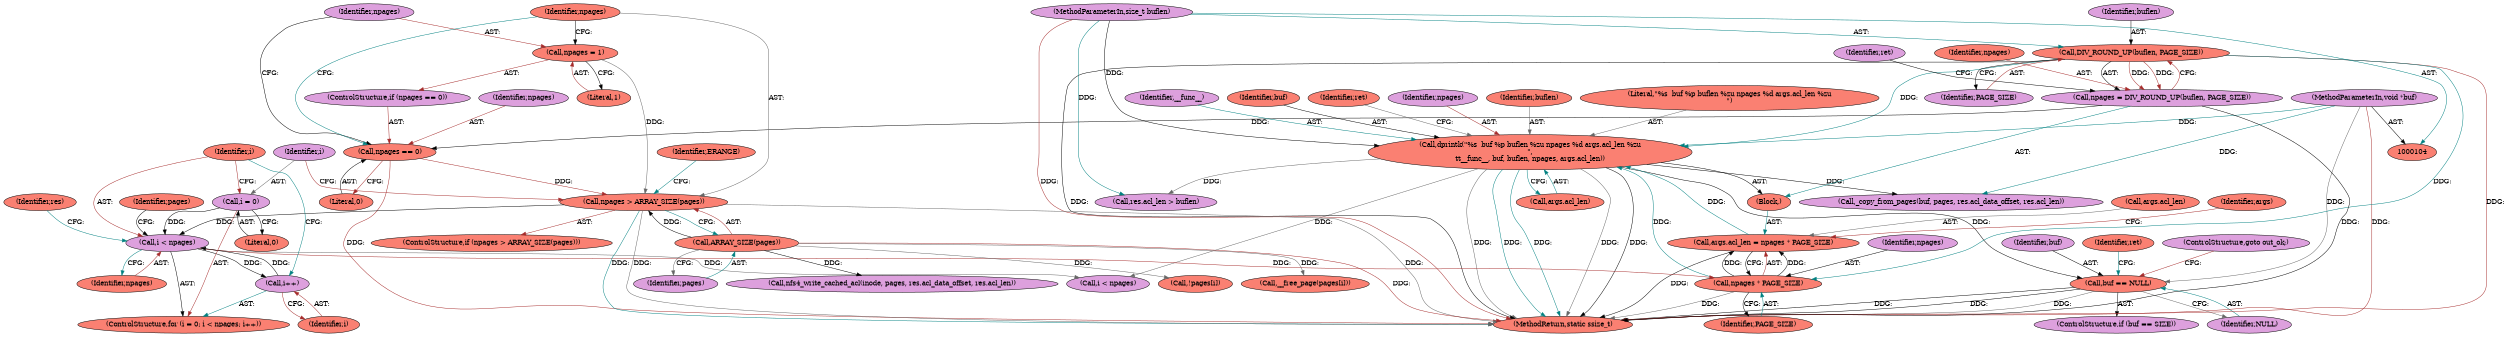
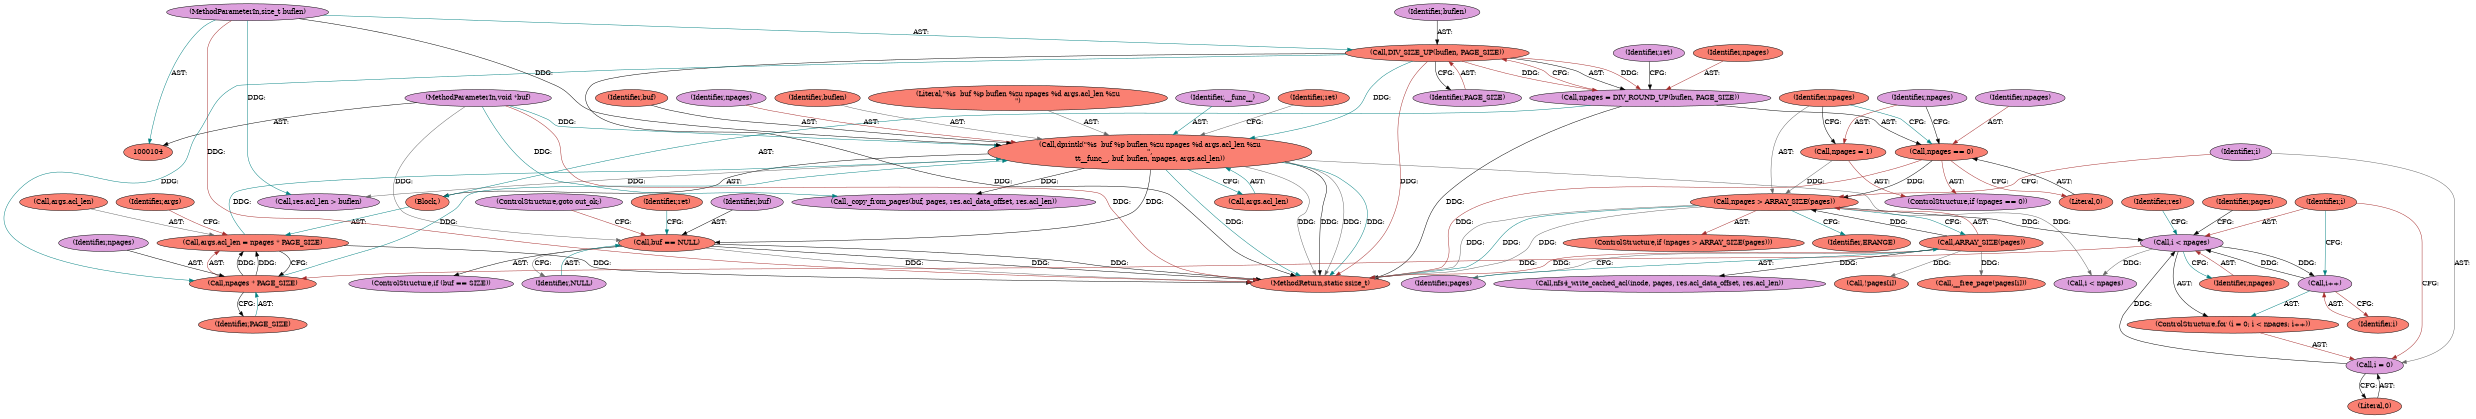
  digraph {
    node [fillcolor=salmon style=filled]
    edge [color=black]
    n1 [label="(Call,buf == NULL)"]
    n2 [label="(MethodReturn,static ssize_t)"]
    n3 [fillcolor=plum label="(ControlStructure,if (buf == SIZE))"]
    n4 [fillcolor=plum label="(Identifier,NULL)"]
    n5 [label="(Call,dprintk(\"%s  buf %p buflen %zu npages %d args.acl_len %zu\n\",\n\t\t__func__, buf, buflen, npages, args.acl_len))"]
    n6 [label="(Block,)"]
    n7 [fillcolor=plum label="(Call,i < npages)"]
    n8 [fillcolor=plum label="(Call,_copy_from_pages(buf, pages, res.acl_data_offset, res.acl_len))"]
    n9 [label="(Call,args.acl_len)"]
    n10 [fillcolor=plum label="(Call,res.acl_len > buflen)"]
    n11 [label="(Call,args.acl_len = npages * PAGE_SIZE)"]
    n12 [fillcolor=plum label="(MethodParameterIn,void *buf)"]
    1000104
-   n14 [label="(Call,DIV_ROUND_UP(buflen, PAGE_SIZE))"]
+   n14 [label="(Call,DIV_SIZE_UP(buflen, PAGE_SIZE))"]
    n15 [label="(Call,npages * PAGE_SIZE)"]
    n16 [fillcolor=plum label="(Call,npages = DIV_ROUND_UP(buflen, PAGE_SIZE))"]
    n17 [fillcolor=plum label="(Identifier,PAGE_SIZE)"]
    n18 [label="(Identifier,PAGE_SIZE)"]
    n19 [label="(Call,npages == 0)"]
    n20 [fillcolor=plum label="(MethodParameterIn,size_t buflen)"]
    n21 [fillcolor=plum label="(Call,i < npages)"]
    n22 [fillcolor=plum label="(Call,i++)"]
    n23 [label="(Identifier,npages)"]
    n24 [label="(ControlStructure,for (i = 0; i < npages; i++))"]
    n25 [label="(Identifier,i)"]
    n26 [fillcolor=plum label="(Call,i = 0)"]
    n27 [label="(Literal,0)"]
    n28 [label="(Call,npages > ARRAY_SIZE(pages))"]
    n29 [label="(Call,ARRAY_SIZE(pages))"]
    n30 [label="(ControlStructure,if (npages > ARRAY_SIZE(pages)))"]
    n31 [fillcolor=plum label="(Call,nfs4_write_cached_acl(inode, pages, res.acl_data_offset, res.acl_len))"]
    n32 [label="(Call,!pages[i])"]
    n33 [label="(Call,__free_page(pages[i]))"]
    n34 [fillcolor=plum label="(Identifier,pages)"]
    n35 [label="(Call,npages = 1)"]
    n36 [fillcolor=plum label="(ControlStructure,if (npages == 0))"]
-   n37 [label="(Literal,1)"]
    n38 [label="(Literal,0)"]
    n39 [label="(Identifier,buf)"]
    n40 [fillcolor=plum label="(Identifier,npages)"]
    n41 [fillcolor=plum label="(Identifier,i)"]
    n42 [fillcolor=plum label="(Identifier,buflen)"]
    n43 [label="(Identifier,i)"]
    n44 [fillcolor=plum label="(Identifier,npages)"]
    n45 [label="(Identifier,npages)"]
    n46 [label="(Identifier,ret)"]
    n47 [fillcolor=plum label="(Identifier,npages)"]
    n48 [fillcolor=plum label="(Identifier,npages)"]
    n49 [label="(Identifier,buflen)"]
    n50 [label="(Literal,\"%s  buf %p buflen %zu npages %d args.acl_len %zu\n\")"]
    n51 [label="(Identifier,pages)"]
    n52 [fillcolor=plum label="(Identifier,buf)"]
    n53 [label="(Call,args.acl_len)"]
    n54 [label="(Identifier,ret)"]
    n55 [label="(Identifier,args)"]
    n56 [label="(Identifier,npages)"]
    n57 [label="(Identifier,ERANGE)"]
    n58 [fillcolor=plum label="(Identifier,ret)"]
    n59 [label="(Identifier,res)"]
    n60 [fillcolor=plum label="(ControlStructure,goto out_ok;)"]
    n61 [fillcolor=plum label="(Identifier,__func__)"]
    n1 -> n2 [color=gray40 label="DDG: "]
    n1 -> n2 [label="DDG: "]
    n1 -> n2 [label="DDG: "]
    n1 -> n3 [label="AST: "]
    n1 -> n4 [color=gray40 label="CFG: "]
    n4 -> n1 [color=teal label="AST: "]
    n5 -> n1 [label="DDG: "]
    n5 -> n2 [label="DDG: "]
    n5 -> n2 [color=gray40 label="DDG: "]
    n5 -> n2 [color=teal label="DDG: "]
    n5 -> n2 [color=teal label="DDG: "]
    n5 -> n2 [color=gray40 label="DDG: "]
    n5 -> n6 [label="AST: "]
    n5 -> n7 [color=gray40 label="DDG: "]
    n5 -> n8 [label="DDG: "]
    n5 -> n9 [color=teal label="CFG: "]
    n5 -> n10 [color=gray40 label="DDG: "]
    n6 -> n11 [color=teal label="AST: "]
    n9 -> n5 [color=teal label="AST: "]
    n11 -> n2 [label="DDG: "]
    n11 -> n5 [color=teal label="DDG: "]
    n11 -> n15 [label="CFG: "]
    n12 -> n1 [color=gray40 label="DDG: "]
    n12 -> n2 [color=brown label="DDG: "]
    n12 -> n5 [color=teal label="DDG: "]
    n12 -> n8 [color=teal label="DDG: "]
    n12 -> 1000104 [label="AST: "]
    n14 -> n2 [color=brown label="DDG: "]
    n14 -> n2 [label="DDG: "]
    n14 -> n5 [color=teal label="DDG: "]
    n14 -> n15 [color=teal label="DDG: "]
    n14 -> n16 [label="AST: "]
    n14 -> n16 [color=brown label="DDG: "]
    n14 -> n16 [color=brown label="DDG: "]
    n14 -> n17 [label="CFG: "]
-   n15 -> n2 [color=gray40 label="DDG: "]
    n15 -> n5 [color=teal label="DDG: "]
    n15 -> n11 [color=brown label="AST: "]
    n15 -> n11 [label="DDG: "]
    n15 -> n11 [label="DDG: "]
    n15 -> n18 [label="CFG: "]
    n16 -> n2 [label="DDG: "]
    n16 -> n6 [color=teal label="AST: "]
    n16 -> n14 [color=brown label="CFG: "]
-   n16 -> n19 [label="DDG: "]
+   n16 -> n19 [label="AST: "]
    n17 -> n14 [color=brown label="AST: "]
    n18 -> n15 [color=teal label="AST: "]
    n19 -> n2 [color=brown label="DDG: "]
-   n19 -> n28 [color=brown label="DDG: "]
-   n36 -> n19 [color=brown label="AST: "]
+   n19 -> n28 [label="DDG: "]
+   n19 -> n36 [color=brown label="AST: "]
    n19 -> n38 [color=brown label="CFG: "]
    n20 -> n2 [color=brown label="DDG: "]
    n20 -> n5 [label="DDG: "]
    n20 -> n10 [color=teal label="DDG: "]
    n20 -> 1000104 [color=teal label="AST: "]
    n20 -> n14 [color=teal label="AST: "]
    n21 -> n7 [color=gray40 label="DDG: "]
    n21 -> n15 [color=brown label="DDG: "]
    n21 -> n22 [label="DDG: "]
    n21 -> n23 [color=teal label="CFG: "]
    n21 -> n24 [label="AST: "]
    n22 -> n21 [label="DDG: "]
    n22 -> n24 [color=teal label="AST: "]
    n22 -> n25 [color=brown label="CFG: "]
    n23 -> n21 [color=brown label="AST: "]
    n25 -> n22 [color=brown label="AST: "]
    n26 -> n21 [label="DDG: "]
-   n26 -> n24 [color=brown label="AST: "]
+   n24 -> n26 [color=brown label="AST: "]
    n26 -> n27 [label="CFG: "]
    n27 -> n26 [label="AST: "]
    n28 -> n2 [color=teal label="DDG: "]
    n28 -> n2 [color=gray40 label="DDG: "]
    n28 -> n2 [color=gray40 label="DDG: "]
    n28 -> n21 [label="DDG: "]
    n28 -> n29 [color=teal label="CFG: "]
    n28 -> n30 [color=brown label="AST: "]
    n29 -> n2 [color=brown label="DDG: "]
    n29 -> n28 [color=brown label="AST: "]
    n29 -> n28 [label="DDG: "]
    n29 -> n31 [label="DDG: "]
    n29 -> n32 [color=gray40 label="DDG: "]
    n29 -> n33 [color=gray40 label="DDG: "]
    n29 -> n34 [color=gray40 label="CFG: "]
    n34 -> n29 [color=teal label="AST: "]
    n35 -> n28 [color=gray40 label="DDG: "]
    n35 -> n36 [color=brown label="AST: "]
-   n35 -> n37 [label="CFG: "]
-   n37 -> n35 [color=brown label="AST: "]
    n38 -> n19 [label="AST: "]
    n39 -> n5 [label="AST: "]
    n40 -> n19 [label="CFG: "]
    n40 -> n35 [color=brown label="AST: "]
    n41 -> n26 [color=gray40 label="AST: "]
    n41 -> n28 [color=brown label="CFG: "]
    n42 -> n14 [label="AST: "]
    n43 -> n21 [color=brown label="AST: "]
    n43 -> n22 [color=teal label="CFG: "]
    n43 -> n26 [color=brown label="CFG: "]
    n44 -> n15 [label="AST: "]
    n45 -> n16 [color=brown label="AST: "]
    n46 -> n5 [color=gray40 label="CFG: "]
    n47 -> n19 [color=brown label="AST: "]
    n48 -> n5 [color=brown label="AST: "]
    n49 -> n5 [color=gray40 label="AST: "]
    n50 -> n5 [color=gray40 label="AST: "]
    n51 -> n21 [label="CFG: "]
    n52 -> n1 [label="AST: "]
    n53 -> n11 [color=gray40 label="AST: "]
    n54 -> n1 [color=teal label="CFG: "]
    n55 -> n11 [color=brown label="CFG: "]
    n56 -> n19 [color=teal label="CFG: "]
    n56 -> n28 [color=gray40 label="AST: "]
    n56 -> n35 [label="CFG: "]
-   n57 -> n28 [color=teal label="CFG: "]
+   n28 -> n57 [color=teal label="CFG: "]
    n58 -> n16 [label="CFG: "]
    n59 -> n21 [color=teal label="CFG: "]
    n60 -> n1 [color=brown label="CFG: "]
    n61 -> n5 [color=teal label="AST: "]
  }
